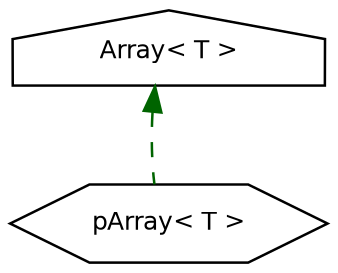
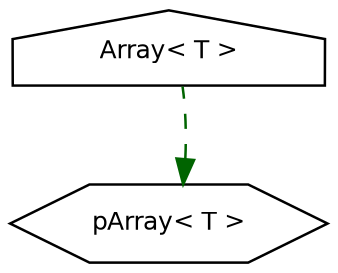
  digraph {
    rankdir=TB
    node [color=black fillcolor=white fontname=Helvetica fontsize=10 style=filled]
    n1 [height=0.2 label="Array\< T \>" shape=house width=0.4]
    n2 [height=0.2 label="pArray\< T \>" shape=hexagon width=0.4]
-   n1 -> n2 [color=darkgreen dir=back fontname=Helvetica fontsize=10 labelfontname=Helvetica labelfontsize=10 style=dashed]
+   n2 -> n1 [color=darkgreen dir=back fontname=Helvetica fontsize=10 labelfontname=Helvetica labelfontsize=10 style=dashed]
  }
